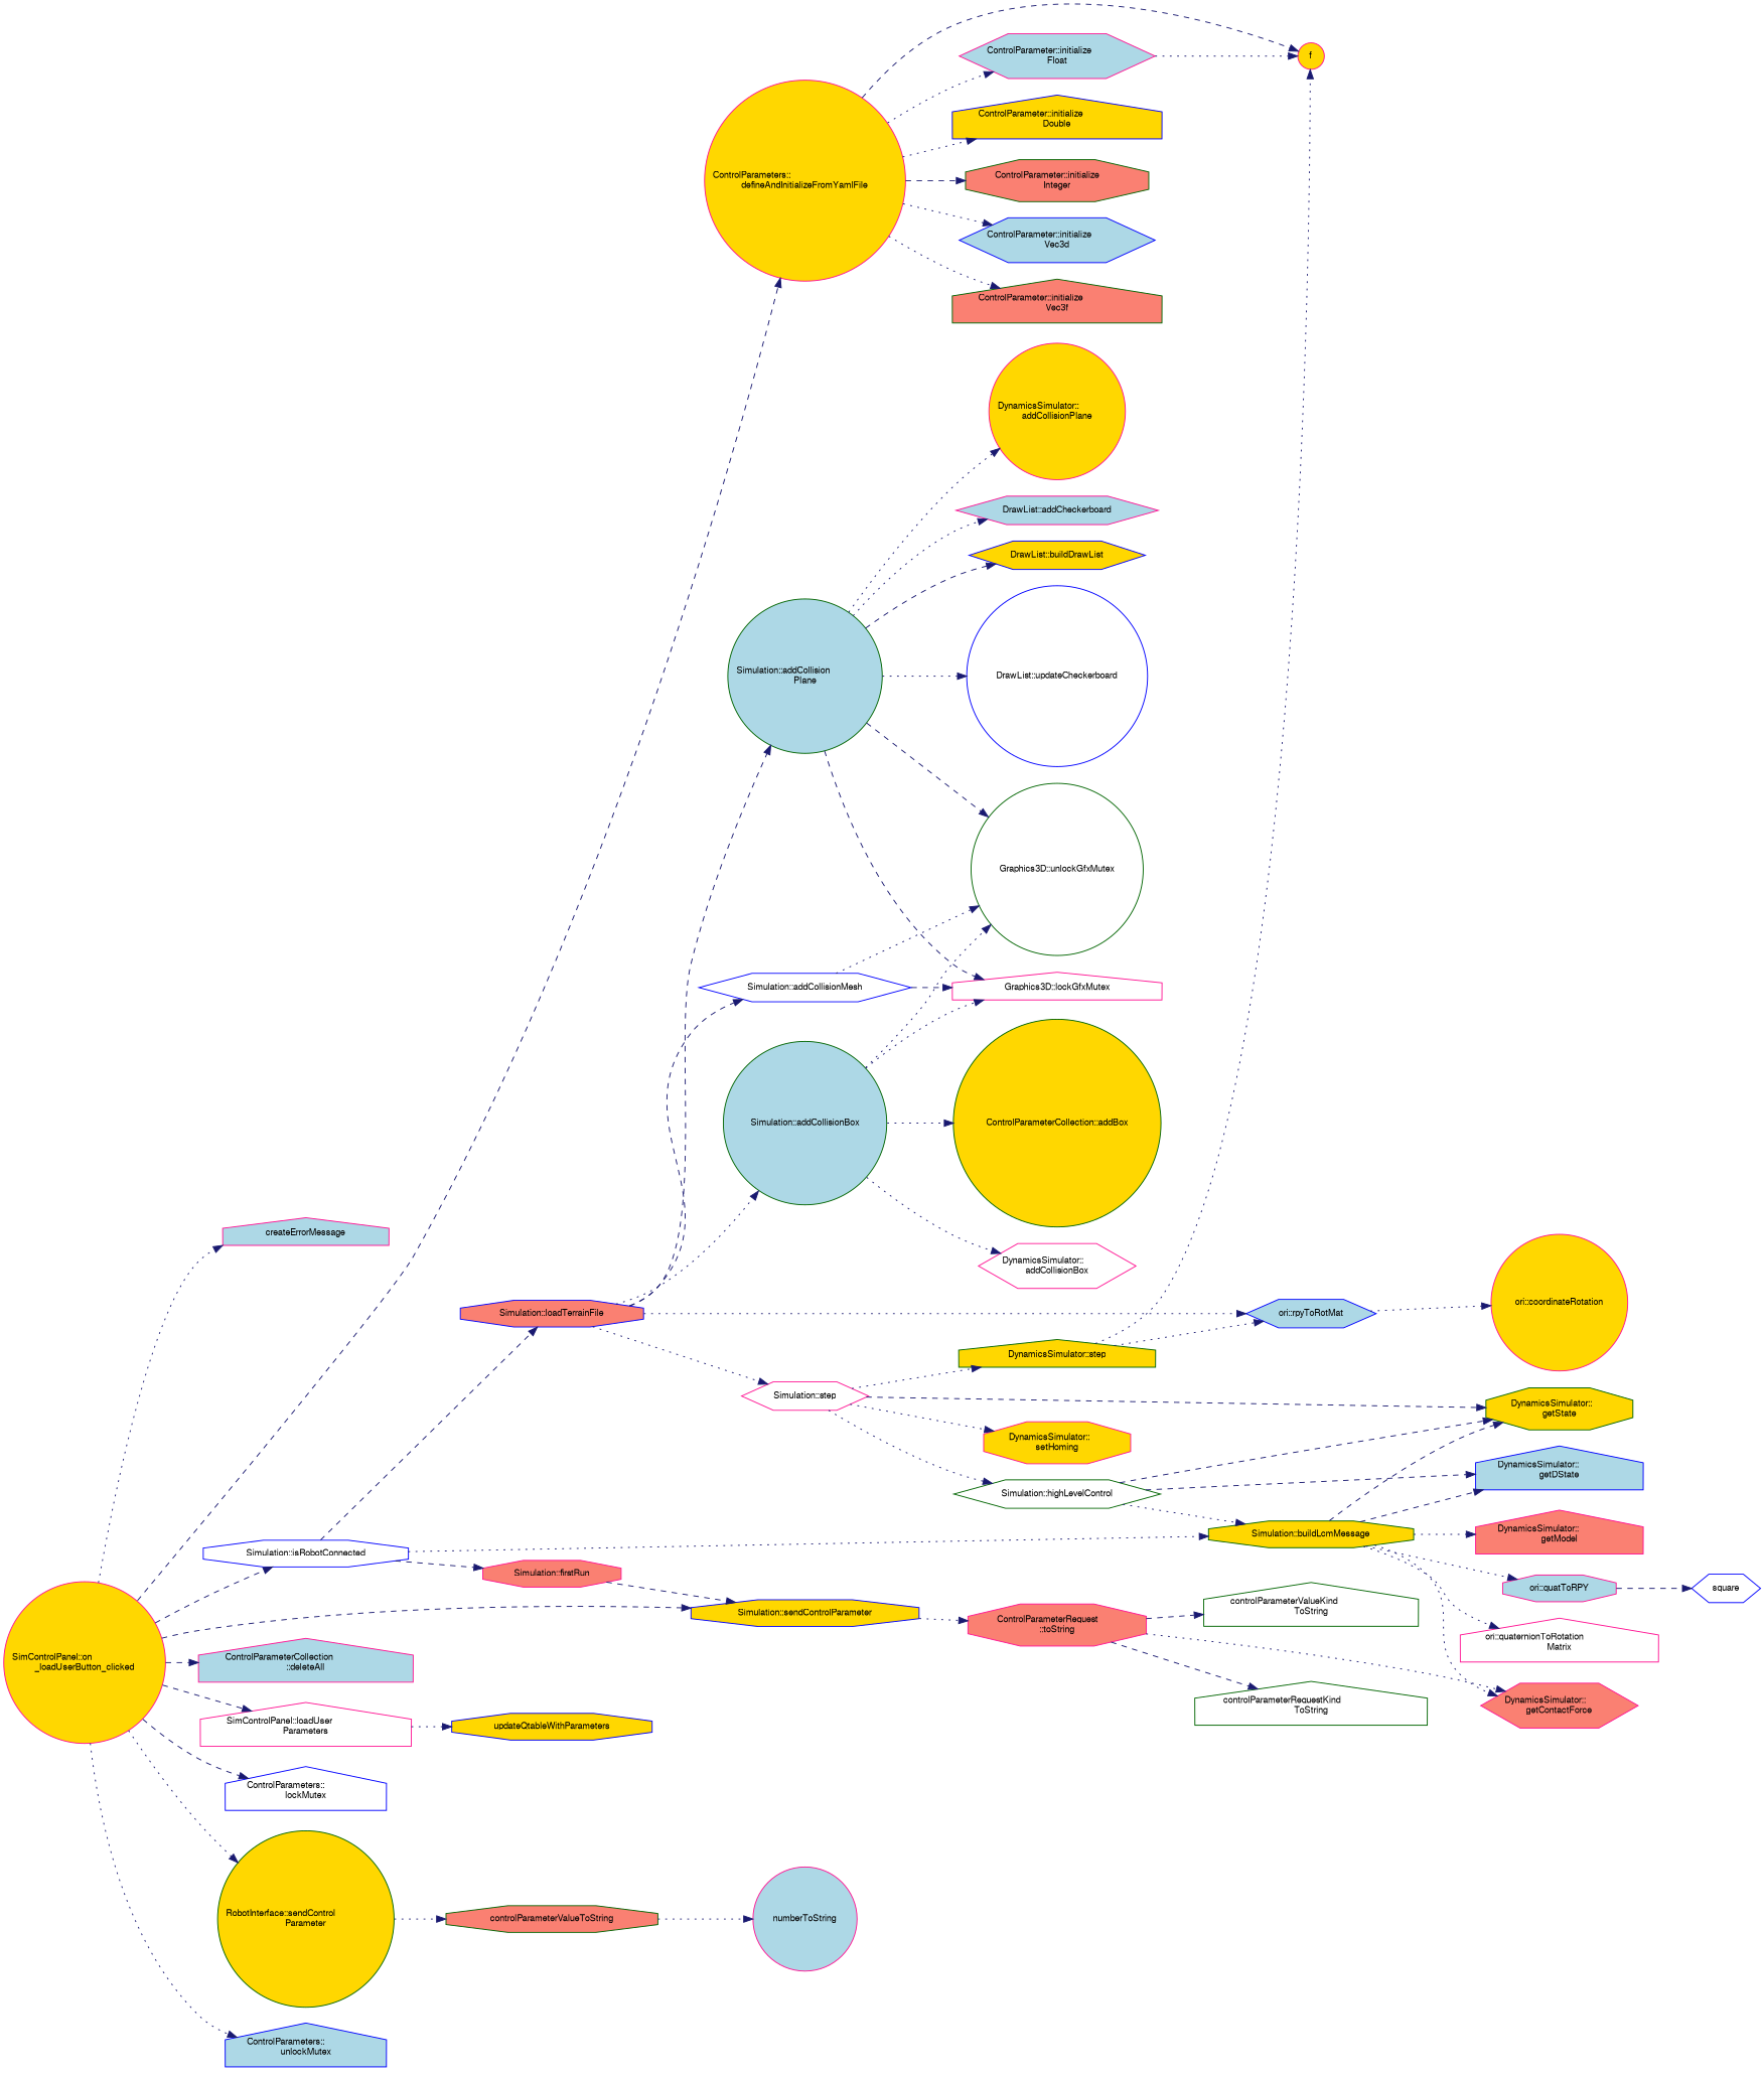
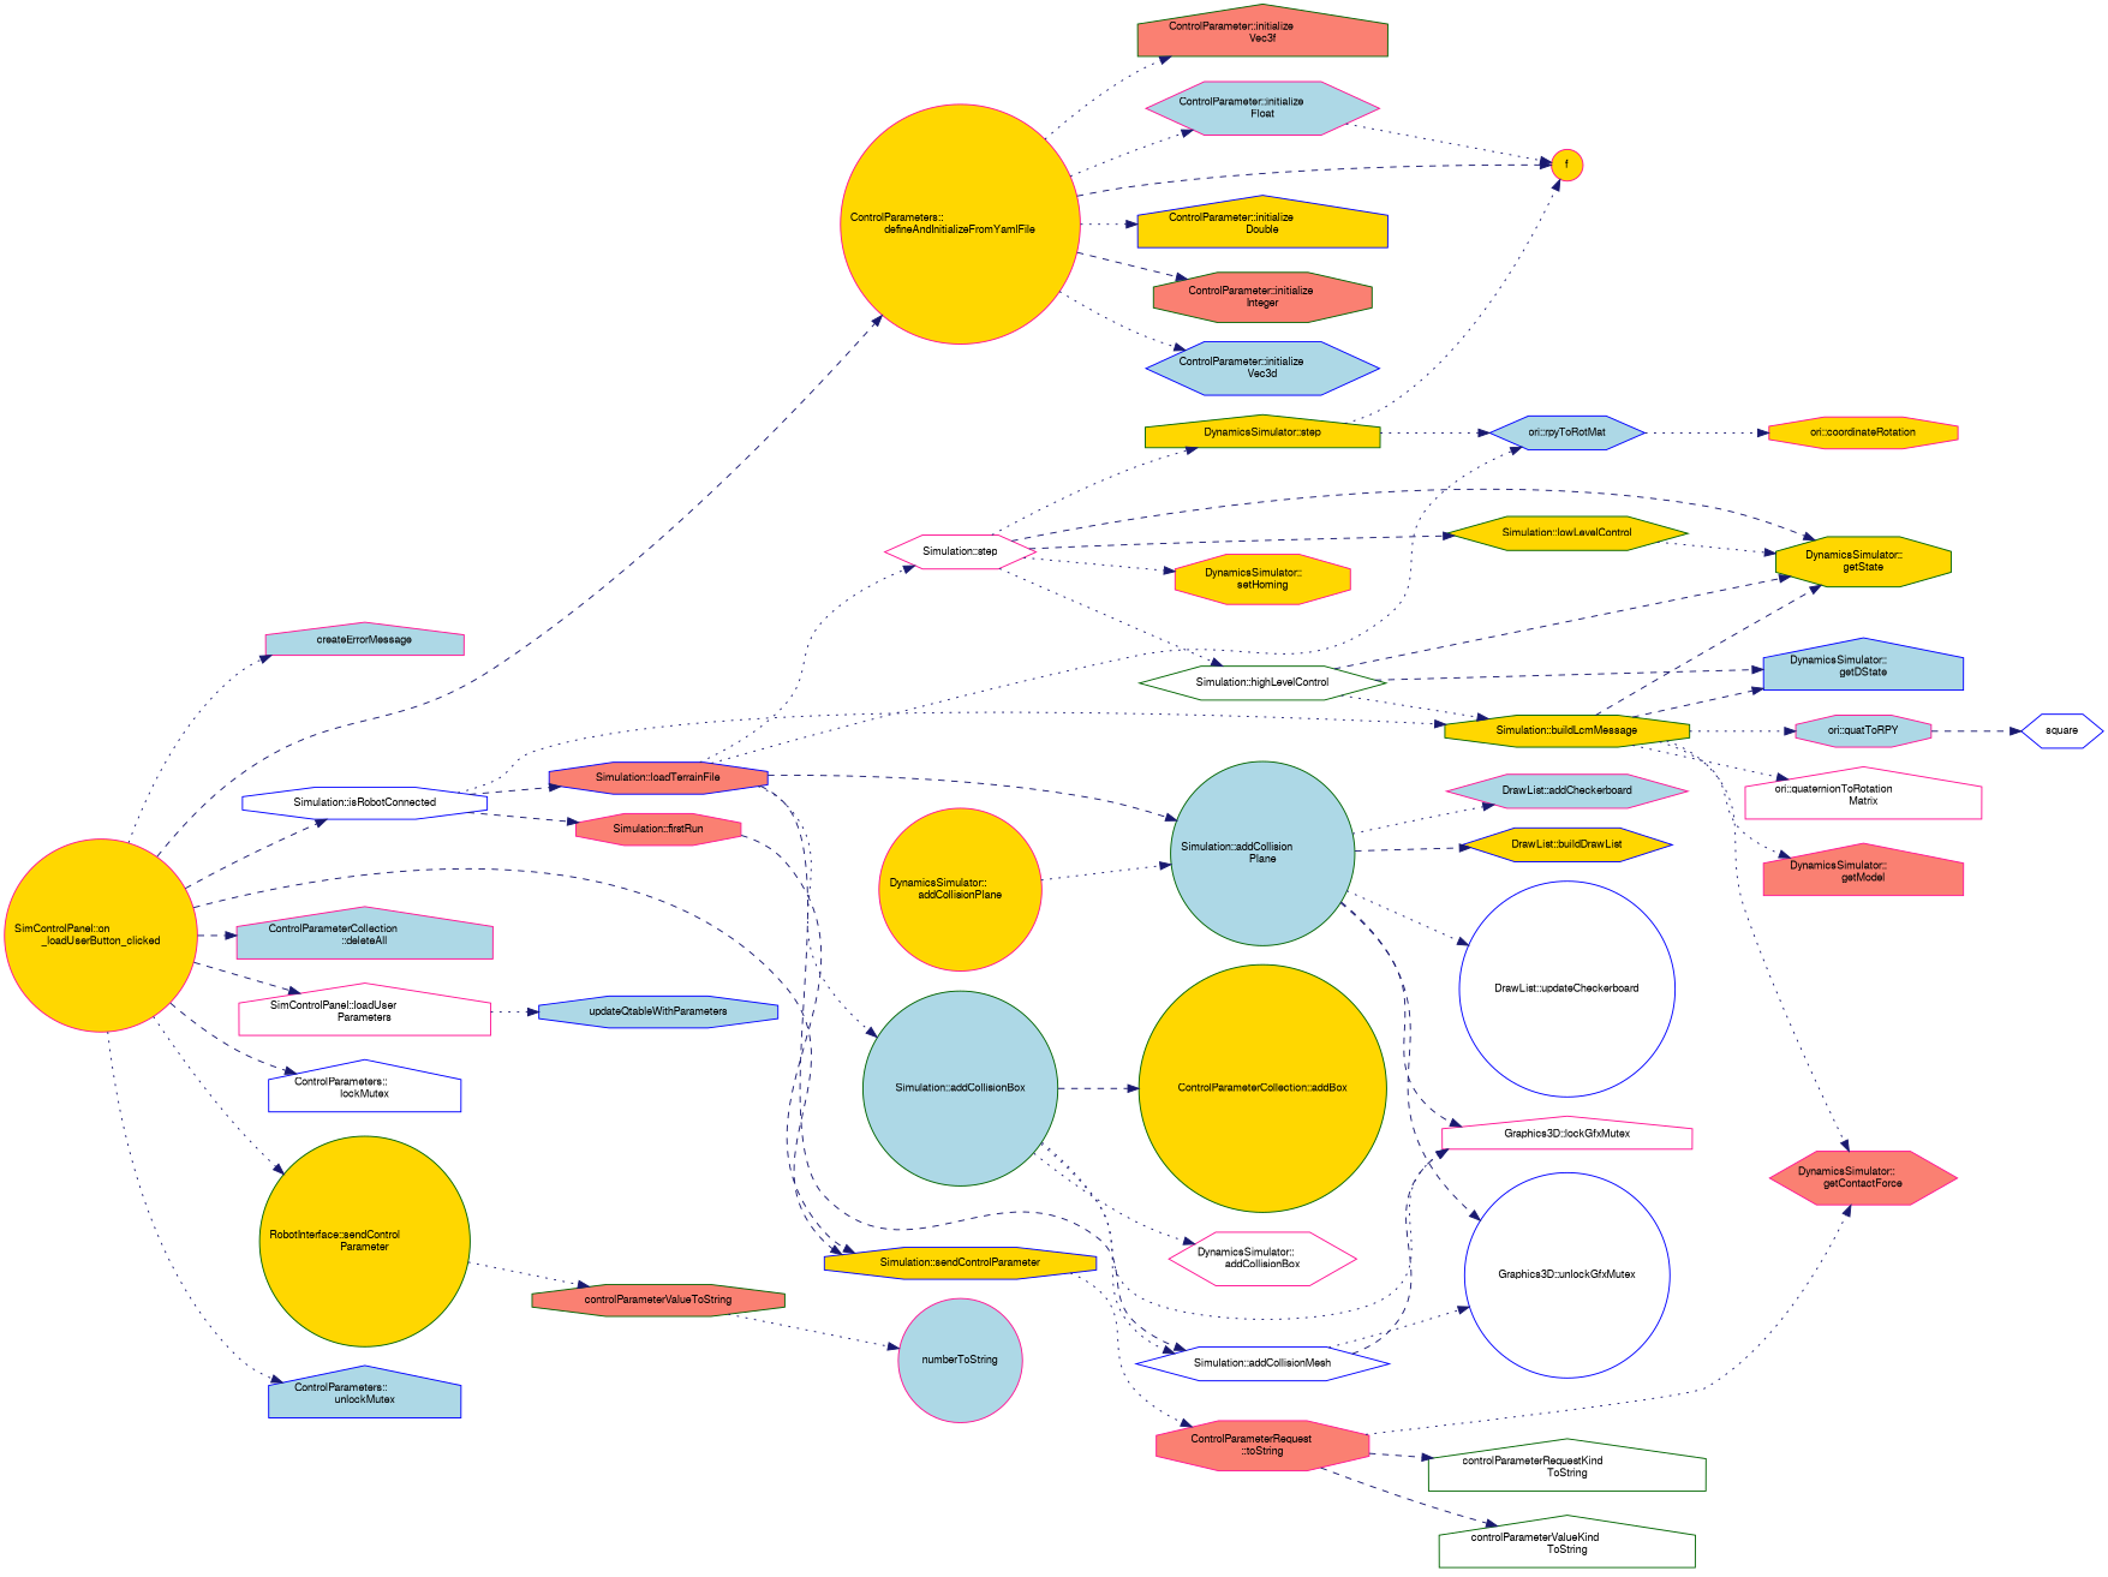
  digraph {
    rankdir=LR
    node [color=deeppink fillcolor=gold fontname=FreeSans fontsize=10 shape=house style=filled]
    edge [color=midnightblue fontname=FreeSans fontsize=10 labelfontname=FreeSans labelfontsize=10 style=dotted]
    n1 [fontcolor=black height=0.2 label="SimControlPanel::on\l_loadUserButton_clicked" shape=circle width=0.4]
    n2 [fillcolor=lightblue height=0.2 label=createErrorMessage width=0.4]
    n3 [height=0.2 label="ControlParameters::\ldefineAndInitializeFromYamlFile" shape=circle width=0.4]
    n4 [fillcolor=lightblue height=0.2 label="ControlParameterCollection\l::deleteAll" width=0.4]
    n5 [color=blue fillcolor=white height=0.2 label="Simulation::isRobotConnected" shape=octagon width=0.4]
    n6 [color=blue height=0.2 label="Simulation::sendControlParameter" shape=octagon width=0.4]
    n7 [fillcolor=white height=0.2 label="SimControlPanel::loadUser\lParameters" width=0.4]
    n8 [color=blue fillcolor=white height=0.2 label="ControlParameters::\llockMutex" width=0.4]
    n9 [color=darkgreen height=0.2 label="RobotInterface::sendControl\lParameter" shape=circle width=0.4]
    n10 [color=blue fillcolor=lightblue height=0.2 label="ControlParameters::\lunlockMutex" width=0.4]
    n11 [height=0.2 label=f shape=circle width=0.4]
    n12 [color=blue height=0.2 label="ControlParameter::initialize\lDouble" width=0.4]
    n13 [fillcolor=lightblue height=0.2 label="ControlParameter::initialize\lFloat" shape=hexagon width=0.4]
    n14 [color=darkgreen fillcolor=salmon height=0.2 label="ControlParameter::initialize\lInteger" shape=octagon width=0.4]
    n15 [color=blue fillcolor=lightblue height=0.2 label="ControlParameter::initialize\lVec3d" shape=hexagon width=0.4]
    n16 [color=darkgreen fillcolor=salmon height=0.2 label="ControlParameter::initialize\lVec3f" width=0.4]
    n17 [fillcolor=salmon height=0.2 label="Simulation::firstRun" shape=octagon width=0.4]
    n18 [color=darkgreen height=0.2 label="Simulation::buildLcmMessage" shape=octagon width=0.4]
    n19 [color=blue fillcolor=salmon height=0.2 label="Simulation::loadTerrainFile" shape=octagon width=0.4]
    n20 [fillcolor=salmon height=0.2 label="ControlParameterRequest\l::toString" shape=octagon width=0.4]
-   n21 [color=blue height=0.2 label=updateQtableWithParameters shape=octagon width=0.4]
+   n21 [color=blue fillcolor=lightblue height=0.2 label=updateQtableWithParameters shape=octagon width=0.4]
    n22 [color=darkgreen fillcolor=salmon height=0.2 label=controlParameterValueToString shape=octagon width=0.4]
    n23 [color=darkgreen height=0.2 label="DynamicsSimulator::\lgetState" shape=octagon width=0.4]
    n24 [color=blue fillcolor=lightblue height=0.2 label="DynamicsSimulator::\lgetDState" width=0.4]
    n25 [fillcolor=lightblue height=0.2 label="ori::quatToRPY" shape=octagon width=0.4]
    n26 [fillcolor=white height=0.2 label="ori::quaternionToRotation\lMatrix" width=0.4]
    n27 [fillcolor=salmon height=0.2 label="DynamicsSimulator::\lgetModel" width=0.4]
    n28 [fillcolor=salmon height=0.2 label="DynamicsSimulator::\lgetContactForce" shape=hexagon width=0.4]
    n29 [color=darkgreen fillcolor=lightblue height=0.2 label="Simulation::addCollision\lPlane" shape=circle width=0.4]
    n30 [color=blue fillcolor=lightblue height=0.2 label="ori::rpyToRotMat" shape=hexagon width=0.4]
    n31 [color=darkgreen fillcolor=lightblue height=0.2 label="Simulation::addCollisionBox" shape=circle width=0.4]
    n32 [fillcolor=white height=0.2 label="Simulation::step" shape=hexagon width=0.4]
    n33 [color=blue fillcolor=white height=0.2 label="Simulation::addCollisionMesh" shape=hexagon width=0.4]
    n34 [color=darkgreen fillcolor=white height=0.2 label="controlParameterRequestKind\lToString" width=0.4]
    n35 [color=darkgreen fillcolor=white height=0.2 label="controlParameterValueKind\lToString" width=0.4]
    n36 [fillcolor=lightblue height=0.2 label=numberToString shape=circle width=0.4]
    n37 [color=blue fillcolor=white height=0.2 label=square shape=hexagon width=0.4]
    n38 [height=0.2 label="DynamicsSimulator::\laddCollisionPlane" shape=circle width=0.4]
    n39 [fillcolor=white height=0.2 label="Graphics3D::lockGfxMutex" width=0.4]
    n40 [fillcolor=lightblue height=0.2 label="DrawList::addCheckerboard" shape=hexagon width=0.4]
    n41 [color=blue height=0.2 label="DrawList::buildDrawList" shape=hexagon width=0.4]
    n42 [color=blue fillcolor=white height=0.2 label="DrawList::updateCheckerboard" shape=circle width=0.4]
-   n43 [color=darkgreen fillcolor=white height=0.2 label="Graphics3D::unlockGfxMutex" shape=circle width=0.4]
-   n44 [height=0.2 label="ori::coordinateRotation" shape=circle width=0.4]
+   n43 [color=blue fillcolor=white height=0.2 label="Graphics3D::unlockGfxMutex" shape=circle width=0.4]
+   n44 [height=0.2 label="ori::coordinateRotation" shape=octagon width=0.4]
    n45 [fillcolor=white height=0.2 label="DynamicsSimulator::\laddCollisionBox" shape=hexagon width=0.4]
    n46 [color=darkgreen height=0.2 label="ControlParameterCollection::addBox" shape=circle width=0.4]
+   n47 [color=darkgreen height=0.2 label="Simulation::lowLevelControl" shape=hexagon width=0.4]
    n48 [color=darkgreen fillcolor=white height=0.2 label="Simulation::highLevelControl" shape=hexagon width=0.4]
    n49 [height=0.2 label="DynamicsSimulator::\lsetHoming" shape=octagon width=0.4]
    n50 [color=darkgreen height=0.2 label="DynamicsSimulator::step" width=0.4]
    n1 -> n2
    n1 -> n3 [style=dashed]
    n1 -> n4 [style=dashed]
    n1 -> n5 [style=dashed]
    n1 -> n6 [style=dashed]
    n1 -> n7 [style=dashed]
    n1 -> n8 [style=dashed]
    n1 -> n9
    n1 -> n10
    n3 -> n11 [style=dashed]
    n3 -> n12
    n3 -> n13
    n3 -> n14 [style=dashed]
    n3 -> n15
    n3 -> n16
    n5 -> n17 [style=dashed]
    n5 -> n18
    n5 -> n19 [style=dashed]
    n6 -> n20
    n7 -> n21
    n9 -> n22
    n13 -> n11
    n17 -> n6 [style=dashed]
    n18 -> n23 [style=dashed]
    n18 -> n24 [style=dashed]
    n18 -> n25
    n18 -> n26
    n18 -> n27
    n18 -> n28
    n19 -> n29 [style=dashed]
    n19 -> n30
    n19 -> n31
    n19 -> n32
    n19 -> n33 [style=dashed]
    n20 -> n28
    n20 -> n34 [style=dashed]
    n20 -> n35 [style=dashed]
    n22 -> n36
    n25 -> n37 [style=dashed]
-   n29 -> n38
+   n38 -> n29
    n29 -> n39 [style=dashed]
    n29 -> n40
    n29 -> n41 [style=dashed]
    n29 -> n42
    n29 -> n43 [style=dashed]
    n30 -> n44
    n31 -> n39
-   n31 -> n43
+   n31 -> n33
    n31 -> n45
-   n31 -> n46
+   n31 -> n46 [style=dashed]
    n32 -> n23 [style=dashed]
+   n32 -> n47 [style=dashed]
    n32 -> n48
    n32 -> n49
    n32 -> n50
    n33 -> n39 [style=dashed]
    n33 -> n43
+   n47 -> n23
    n48 -> n18
    n48 -> n23 [style=dashed]
    n48 -> n24 [style=dashed]
    n50 -> n11
    n50 -> n30
  }
